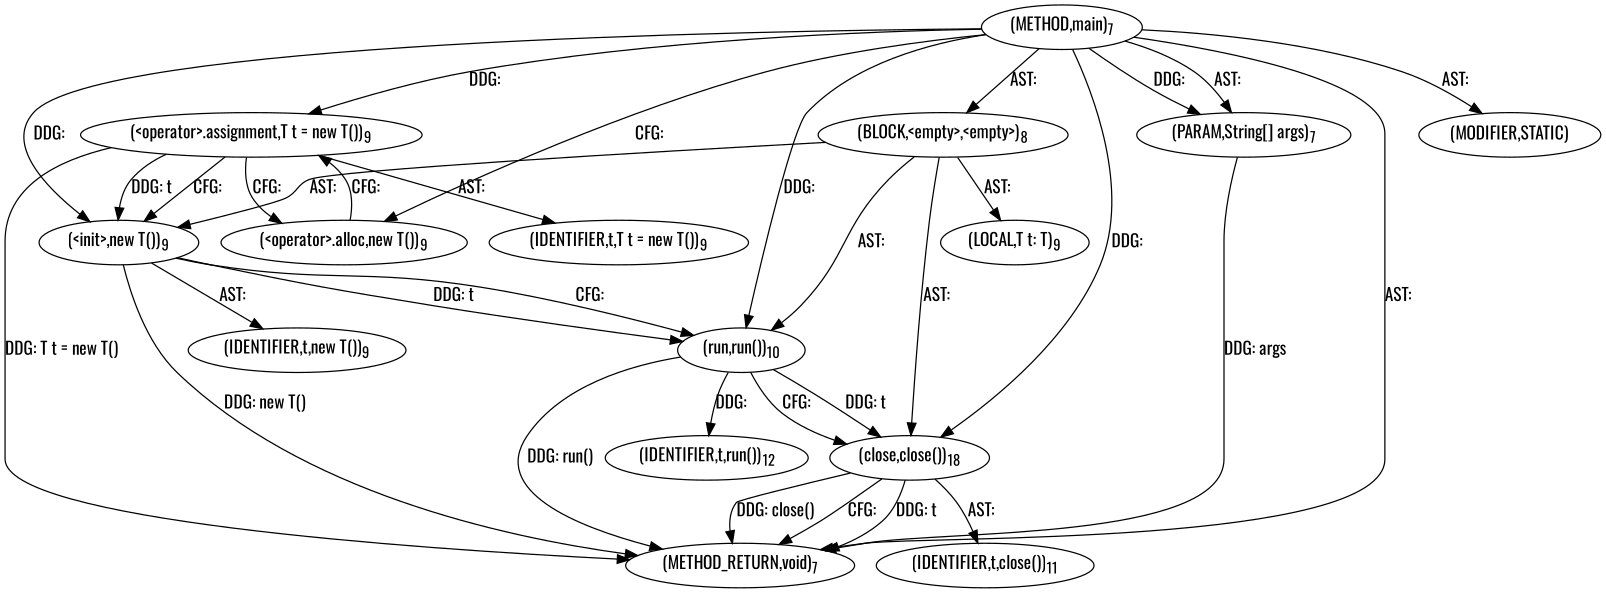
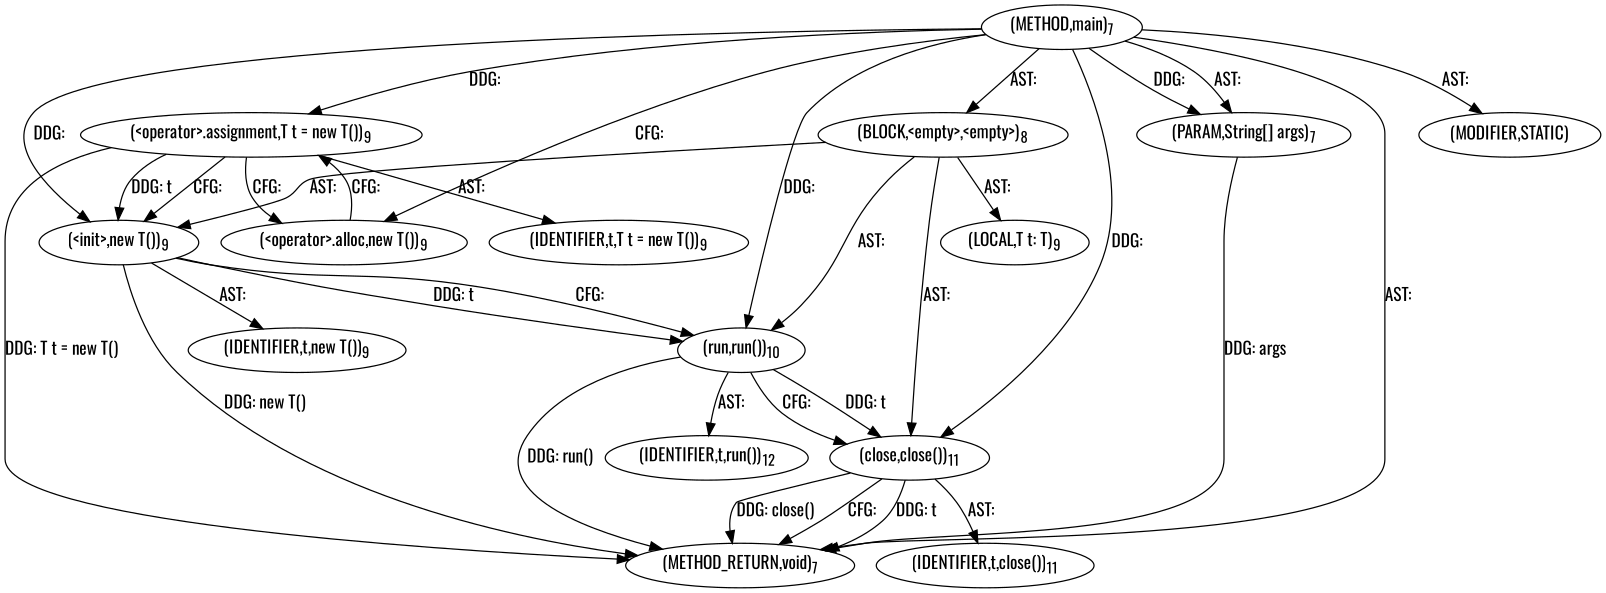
  digraph {
    fontname=Oswald
    node [fontname=Oswald]
    edge [fontname=Oswald]
    n1 [label=<(METHOD,main)<SUB>7</SUB>>]
    n2 [label=<(PARAM,String[] args)<SUB>7</SUB>>]
    n3 [label=<(BLOCK,&lt;empty&gt;,&lt;empty&gt;)<SUB>8</SUB>>]
    n4 [label=<(&lt;operator&gt;.assignment,T t = new T())<SUB>9</SUB>>]
    n5 [label=<(&lt;operator&gt;.alloc,new T())<SUB>9</SUB>>]
    n6 [label=<(&lt;init&gt;,new T())<SUB>9</SUB>>]
    n7 [label=<(run,run())<SUB>10</SUB>>]
-   n8 [label=<(close,close())<SUB>18</SUB>>]
+   n8 [label=<(close,close())<SUB>11</SUB>>]
    n9 [label=<(MODIFIER,STATIC)>]
    n10 [label=<(METHOD_RETURN,void)<SUB>7</SUB>>]
    n11 [label=<(LOCAL,T t: T)<SUB>9</SUB>>]
    n12 [label=<(IDENTIFIER,t,T t = new T())<SUB>9</SUB>>]
    n13 [label=<(IDENTIFIER,t,new T())<SUB>9</SUB>>]
    n14 [label=<(IDENTIFIER,t,run())<SUB>12</SUB>>]
    n15 [label=<(IDENTIFIER,t,close())<SUB>11</SUB>>]
    n1 -> n2 [label="AST: "]
    n1 -> n2 [label="DDG: "]
    n1 -> n3 [label="AST: "]
    n1 -> n4 [label="DDG: "]
    n1 -> n5 [label="CFG: "]
    n1 -> n6 [label="DDG: "]
    n1 -> n7 [label="DDG: "]
    n1 -> n8 [label="DDG: "]
    n1 -> n9 [label="AST: "]
    n1 -> n10 [label="AST: "]
    n2 -> n10 [label="DDG: args"]
    n3 -> n6 [label="AST: "]
    n3 -> n7 [label="AST: "]
    n3 -> n8 [label="AST: "]
    n3 -> n11 [label="AST: "]
    n4 -> n5 [label="CFG: "]
    n4 -> n6 [label="CFG: "]
    n4 -> n6 [label="DDG: t"]
    n4 -> n10 [label="DDG: T t = new T()"]
    n4 -> n12 [label="AST: "]
    n5 -> n4 [label="CFG: "]
    n6 -> n7 [label="CFG: "]
    n6 -> n7 [label="DDG: t"]
    n6 -> n10 [label="DDG: new T()"]
    n6 -> n13 [label="AST: "]
    n7 -> n8 [label="CFG: "]
    n7 -> n8 [label="DDG: t"]
    n7 -> n10 [label="DDG: run()"]
-   n7 -> n14 [label="DDG: "]
+   n7 -> n14 [label="AST: "]
    n8 -> n10 [label="CFG: "]
    n8 -> n10 [label="DDG: t"]
    n8 -> n10 [label="DDG: close()"]
    n8 -> n15 [label="AST: "]
  }
